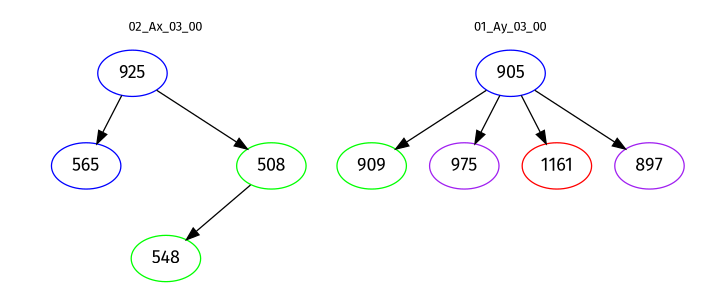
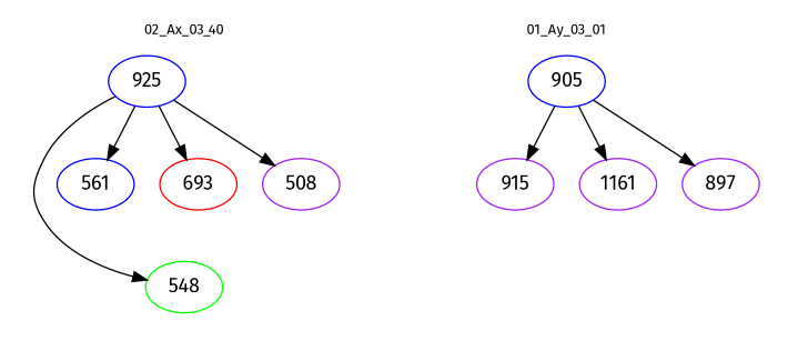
  digraph {
    fontname="Fira Sans"
    node [color=blue fontname="Fira Sans"]
    edge [color=black fontname="Fira Sans"]
    n1 [label=925]
    n2 [color=green label=548]
-   n3 [label=565]
-   n5 [color=green label=508]
+   n3 [label=561]
+   n4 [color=red label=693]
+   n5 [color=purple label=508]
    n6 [label=905]
-   n7 [color=green label=909]
-   n8 [color=purple label=975]
-   n9 [color=red label=1161]
+   n8 [color=purple label=915]
+   n9 [color=purple label=1161]
    n10 [color=purple label=897]
    subgraph cluster_1 {
      color=white
      fontsize=10
-     label="02_Ax_03_00"
+     label="02_Ax_03_40"
      n1
      n2
      n3
+     n4
      n5
    }
    subgraph cluster_2 {
      color=white
      fontsize=10
-     label="01_Ay_03_00"
+     label="01_Ay_03_01"
      n6
-     n7
      n8
      n9
      n10
    }
-   n5 -> n2
+   n1 -> n2
    n1 -> n3
+   n1 -> n4
    n1 -> n5
-   n6 -> n7
    n6 -> n8
    n6 -> n9
    n6 -> n10
  }
